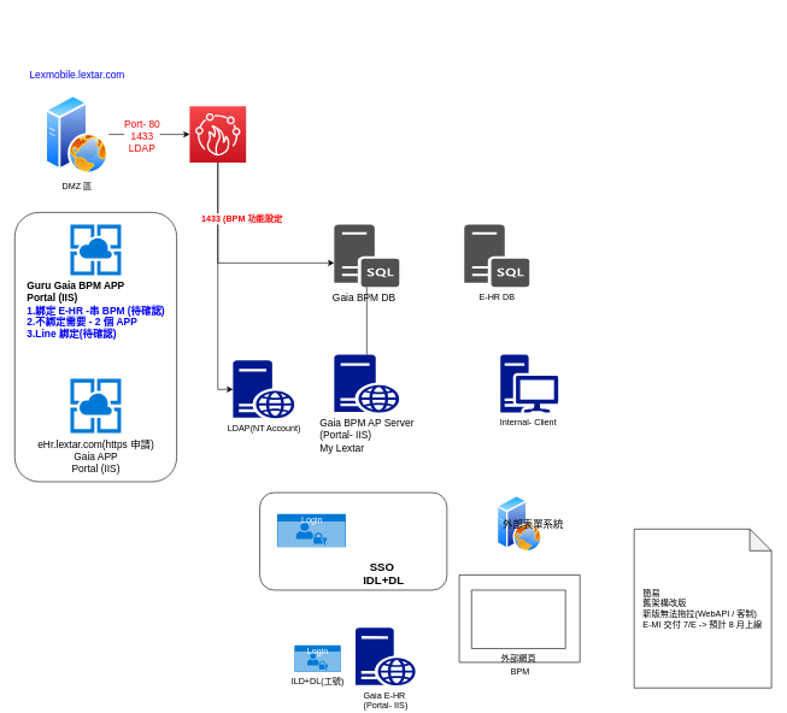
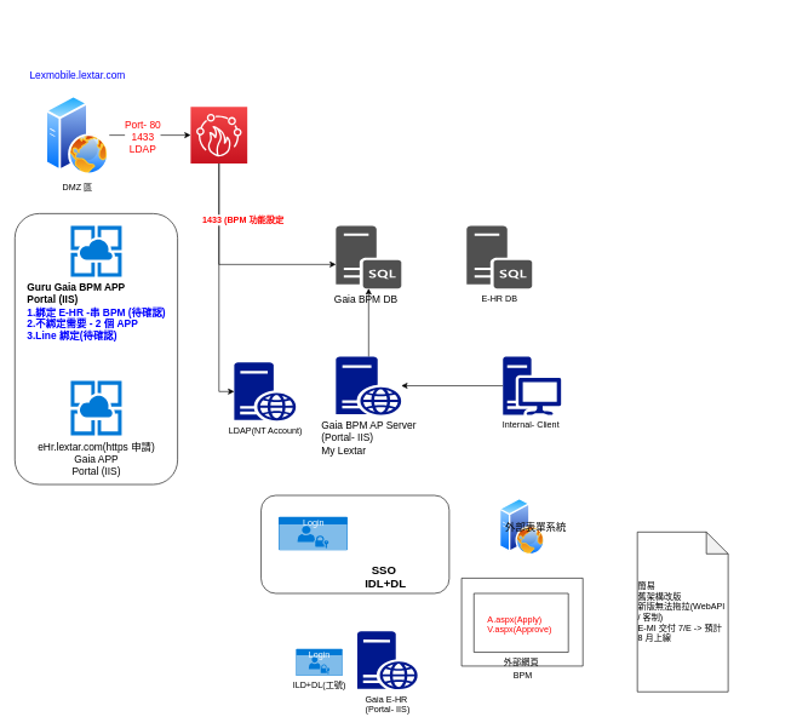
  <mxCell id="0" />
  <mxCell id="1" parent="0" />
  <mxCell id="2" style="edgeStyle=orthogonalEdgeStyle;rounded=0;orthogonalLoop=1;jettySize=auto;html=1;" edge="1" parent="1" source="4" target="8"><mxGeometry relative="1" as="geometry" /></mxCell>
  <mxCell id="3" value="&lt;font style=&quot;font-size: 14px&quot; color=&quot;#ff0000&quot;&gt;&lt;font style=&quot;font-size: 14px&quot;&gt;Port- 80&lt;br&gt;1433&lt;br&gt;&lt;/font&gt;LDAP&lt;/font&gt;&lt;br&gt;" style="text;html=1;resizable=0;points=[];align=center;verticalAlign=middle;labelBackgroundColor=#ffffff;" vertex="1" connectable="0" parent="2"><mxGeometry x="-0.196" y="-2" relative="1" as="geometry"><mxPoint as="offset" /></mxGeometry></mxCell>
  <mxCell id="4" value="DMZ 區" style="aspect=fixed;perimeter=ellipsePerimeter;html=1;align=center;shadow=0;dashed=0;spacingTop=3;image;image=img/lib/active_directory/web_server.svg;" vertex="1" parent="1"><mxGeometry x="62" y="130" width="88" height="110" as="geometry" /></mxCell>
  <mxCell id="5" style="edgeStyle=orthogonalEdgeStyle;rounded=0;orthogonalLoop=1;jettySize=auto;html=1;entryX=0;entryY=0.5;entryDx=0;entryDy=0;entryPerimeter=0;" edge="1" parent="1" source="8" target="11"><mxGeometry relative="1" as="geometry" /></mxCell>
  <mxCell id="6" style="edgeStyle=orthogonalEdgeStyle;rounded=0;orthogonalLoop=1;jettySize=auto;html=1;" edge="1" parent="1" source="8" target="14"><mxGeometry relative="1" as="geometry"><Array as="points"><mxPoint x="301" y="363" /></Array></mxGeometry></mxCell>
  <mxCell id="7" value="&lt;font color=&quot;#ff0000&quot;&gt;&lt;b&gt;1433 (BPM 功能設定&lt;br&gt;&lt;/b&gt;&lt;/font&gt;" style="text;html=1;resizable=0;points=[];align=center;verticalAlign=middle;labelBackgroundColor=#ffffff;" vertex="1" connectable="0" parent="6"><mxGeometry x="-0.073" y="43" relative="1" as="geometry"><mxPoint x="32.5" y="-19" as="offset" /></mxGeometry></mxCell>
  <mxCell id="8" value="" style="outlineConnect=0;fontColor=#232F3E;gradientColor=#F54749;gradientDirection=north;fillColor=#C7131F;strokeColor=#ffffff;dashed=0;verticalLabelPosition=bottom;verticalAlign=top;align=center;html=1;fontSize=12;fontStyle=0;aspect=fixed;shape=mxgraph.aws4.resourceIcon;resIcon=mxgraph.aws4.firewall_manager;" vertex="1" parent="1"><mxGeometry x="262" y="146" width="78" height="78" as="geometry" /></mxCell>
  <mxCell id="9" value="&lt;div style=&quot;text-align: left ; font-size: 14px&quot;&gt;&lt;font style=&quot;font-size: 14px&quot;&gt;&lt;b&gt;&lt;span&gt;Guru Gaia BPM APP&lt;/span&gt;&lt;br&gt;&lt;/b&gt;&lt;/font&gt;&lt;/div&gt;&lt;div style=&quot;text-align: left ; font-size: 14px&quot;&gt;&lt;span&gt;&lt;font style=&quot;font-size: 14px&quot;&gt;&lt;b&gt;Portal (IIS)&lt;/b&gt;&lt;/font&gt;&lt;/span&gt;&lt;/div&gt;&lt;div style=&quot;text-align: left ; font-size: 14px&quot;&gt;&lt;span&gt;&lt;font style=&quot;font-size: 14px&quot; color=&quot;#0000ff&quot;&gt;&lt;b&gt;1.綁定 E-HR -串 BPM (待確認)&lt;/b&gt;&lt;/font&gt;&lt;/span&gt;&lt;/div&gt;&lt;div style=&quot;text-align: left ; font-size: 14px&quot;&gt;&lt;span&gt;&lt;font style=&quot;font-size: 14px&quot; color=&quot;#0000ff&quot;&gt;&lt;b&gt;2.不綁定需要 - 2 個 APP&lt;/b&gt;&lt;/font&gt;&lt;/span&gt;&lt;/div&gt;&lt;div style=&quot;text-align: left ; font-size: 14px&quot;&gt;&lt;font style=&quot;font-size: 14px&quot; color=&quot;#0000ff&quot;&gt;&lt;b&gt;3.Line 綁定(待確認)&lt;/b&gt;&lt;/font&gt;&lt;/div&gt;" style="shadow=0;dashed=0;html=1;strokeColor=none;labelPosition=center;verticalLabelPosition=bottom;verticalAlign=top;align=center;shape=mxgraph.mscae.cloud.app_service;fillColor=#0079D6;pointerEvents=1;" vertex="1" parent="1"><mxGeometry x="97" y="310" width="70" height="70" as="geometry" /></mxCell>
  <mxCell id="10" value="&lt;font style=&quot;font-size: 14px&quot;&gt;eHr.lextar.com(https 申請)&lt;br&gt;Gaia APP&lt;br&gt;Portal (IIS)&lt;/font&gt;&lt;br&gt;" style="shadow=0;dashed=0;html=1;strokeColor=none;labelPosition=center;verticalLabelPosition=bottom;verticalAlign=top;align=center;shape=mxgraph.mscae.cloud.app_service;fillColor=#0079D6;pointerEvents=1;" vertex="1" parent="1"><mxGeometry x="97" y="523.5" width="70" height="75" as="geometry" /></mxCell>
  <mxCell id="11" value="LDAP(NT Account)" style="pointerEvents=1;shadow=0;dashed=0;html=1;strokeColor=none;labelPosition=center;verticalLabelPosition=bottom;verticalAlign=top;align=center;shape=mxgraph.mscae.enterprise.web_server;fillColor=#00188D;" vertex="1" parent="1"><mxGeometry x="322" y="498" width="85" height="80" as="geometry" /></mxCell>
- <mxCell id="12" style="edgeStyle=orthogonalEdgeStyle;rounded=0;orthogonalLoop=1;jettySize=auto;html=1;endArrow=none;" edge="1" parent="1" source="13" target="14"><mxGeometry relative="1" as="geometry" /></mxCell>
+ <mxCell id="12" style="edgeStyle=orthogonalEdgeStyle;rounded=0;orthogonalLoop=1;jettySize=auto;html=1;" edge="1" parent="1" source="13" target="14"><mxGeometry relative="1" as="geometry" /></mxCell>
  <mxCell id="13" value="&lt;div style=&quot;text-align: left ; font-size: 14px&quot;&gt;&lt;font style=&quot;font-size: 14px&quot;&gt;Gaia BPM AP Server&lt;/font&gt;&lt;/div&gt;&lt;div style=&quot;text-align: left ; font-size: 14px&quot;&gt;&lt;span&gt;&lt;font style=&quot;font-size: 14px&quot;&gt;(Portal- IIS)&lt;/font&gt;&lt;/span&gt;&lt;/div&gt;&lt;div style=&quot;text-align: left ; font-size: 14px&quot;&gt;&lt;font style=&quot;font-size: 14px&quot;&gt;My Lextar&lt;/font&gt;&lt;/div&gt;" style="pointerEvents=1;shadow=0;dashed=0;html=1;strokeColor=none;labelPosition=center;verticalLabelPosition=bottom;verticalAlign=top;align=center;shape=mxgraph.mscae.enterprise.web_server;fillColor=#00188D;" vertex="1" parent="1"><mxGeometry x="462" y="490" width="90" height="80" as="geometry" /></mxCell>
  <mxCell id="14" value="&lt;font style=&quot;font-size: 14px&quot;&gt;Gaia BPM DB&amp;nbsp;&amp;nbsp;&lt;/font&gt;" style="pointerEvents=1;shadow=0;dashed=0;html=1;strokeColor=none;fillColor=#505050;labelPosition=center;verticalLabelPosition=bottom;verticalAlign=top;outlineConnect=0;align=center;shape=mxgraph.office.servers.sql_server;" vertex="1" parent="1"><mxGeometry x="462" y="310" width="90" height="86" as="geometry" /></mxCell>
+ <mxCell id="15" style="edgeStyle=orthogonalEdgeStyle;rounded=0;orthogonalLoop=1;jettySize=auto;html=1;" edge="1" parent="1" source="16" target="13"><mxGeometry relative="1" as="geometry" /></mxCell>
  <mxCell id="16" value="Internal- Client&amp;nbsp;" style="pointerEvents=1;shadow=0;dashed=0;html=1;strokeColor=none;labelPosition=center;verticalLabelPosition=bottom;verticalAlign=top;align=center;shape=mxgraph.mscae.enterprise.workstation_client;fillColor=#00188D;" vertex="1" parent="1"><mxGeometry x="692" y="490" width="80" height="80" as="geometry" /></mxCell>
  <mxCell id="17" value="&lt;font style=&quot;font-size: 14px&quot; color=&quot;#0000ff&quot;&gt;Lexmobile.lextar.com&lt;/font&gt;" style="shape=image;html=1;verticalAlign=top;verticalLabelPosition=bottom;labelBackgroundColor=#ffffff;imageAspect=0;aspect=fixed;image=https://cdn3.iconfinder.com/data/icons/social-media-chamfered-corner/154/line-128.png" vertex="1" parent="1"><mxGeometry x="72" y="20" width="68" height="68" as="geometry" /></mxCell>
  <mxCell id="18" value="&lt;div style=&quot;text-align: left&quot;&gt;&lt;span&gt;Gaia E-HR&lt;/span&gt;&lt;/div&gt;&lt;div style=&quot;text-align: left&quot;&gt;&lt;span&gt;(Portal- IIS)&lt;/span&gt;&lt;/div&gt;" style="pointerEvents=1;shadow=0;dashed=0;html=1;strokeColor=none;labelPosition=center;verticalLabelPosition=bottom;verticalAlign=top;align=center;shape=mxgraph.mscae.enterprise.web_server;fillColor=#00188D;" vertex="1" parent="1"><mxGeometry x="491.5" y="868" width="83" height="80" as="geometry" /></mxCell>
  <mxCell id="19" value="E-HR DB" style="pointerEvents=1;shadow=0;dashed=0;html=1;strokeColor=none;fillColor=#505050;labelPosition=center;verticalLabelPosition=bottom;verticalAlign=top;outlineConnect=0;align=center;shape=mxgraph.office.servers.sql_server;" vertex="1" parent="1"><mxGeometry x="642" y="310" width="90" height="86" as="geometry" /></mxCell>
  <mxCell id="20" value="" style="aspect=fixed;perimeter=ellipsePerimeter;html=1;align=center;shadow=0;dashed=0;spacingTop=3;image;image=img/lib/active_directory/web_server.svg;" vertex="1" parent="1"><mxGeometry x="687" y="684.5" width="63" height="79" as="geometry" /></mxCell>
  <mxCell id="21" value="Login" style="html=1;strokeColor=none;fillColor=#0079D6;labelPosition=center;verticalLabelPosition=middle;verticalAlign=top;align=center;fontSize=12;outlineConnect=0;spacingTop=-6;fontColor=#FFFFFF;shape=mxgraph.sitemap.login;" vertex="1" parent="1"><mxGeometry x="383" y="710.5" width="95" height="46" as="geometry" /></mxCell>
  <mxCell id="22" value="&lt;font style=&quot;font-size: 14px&quot;&gt;外部表單系統&lt;/font&gt;" style="text;html=1;resizable=0;autosize=1;align=center;verticalAlign=middle;points=[];fillColor=none;strokeColor=none;rounded=0;" vertex="1" parent="1"><mxGeometry x="687" y="714" width="100" height="20" as="geometry" /></mxCell>
  <mxCell id="23" value="ILD+DL(工號)" style="text;html=1;resizable=0;autosize=1;align=center;verticalAlign=middle;points=[];fillColor=none;strokeColor=none;rounded=0;" vertex="1" parent="1"><mxGeometry x="394" y="931.5" width="90" height="20" as="geometry" /></mxCell>
  <mxCell id="24" value="Login" style="html=1;strokeColor=none;fillColor=#0079D6;labelPosition=center;verticalLabelPosition=middle;verticalAlign=top;align=center;fontSize=12;outlineConnect=0;spacingTop=-6;fontColor=#FFFFFF;shape=mxgraph.sitemap.login;" vertex="1" parent="1"><mxGeometry x="407" y="892.5" width="64" height="37" as="geometry" /></mxCell>
- <mxCell id="25" value="&lt;div style=&quot;text-align: left&quot;&gt;簡易&lt;br&gt;舊架構改版&lt;br&gt;新版無法拖拉(WebAPI / 客制)&lt;br&gt;E-MI 交付 7/E -&amp;gt; 預計 8 月上線&lt;/div&gt;" style="shape=note;whiteSpace=wrap;html=1;backgroundOutline=1;darkOpacity=0.05;" vertex="1" parent="1"><mxGeometry x="877" y="731.5" width="190" height="220" as="geometry" /></mxCell>
+ <mxCell id="25" value="&lt;div style=&quot;text-align: left&quot;&gt;簡易&lt;br&gt;舊架構改版&lt;br&gt;新版無法拖拉(WebAPI / 客制)&lt;br&gt;E-MI 交付 7/E -&amp;gt; 預計 8 月上線&lt;/div&gt;" style="shape=note;whiteSpace=wrap;html=1;backgroundOutline=1;darkOpacity=0.05;" vertex="1" parent="1"><mxGeometry x="877" y="731.5" width="125" height="220" as="geometry" /></mxCell>
  <mxCell id="26" value="&lt;b style=&quot;font-size: 16px&quot;&gt;SSO&amp;nbsp;&lt;br&gt;IDL+DL&lt;/b&gt;" style="shape=image;html=1;verticalAlign=top;verticalLabelPosition=bottom;labelBackgroundColor=#ffffff;imageAspect=0;aspect=fixed;image=https://cdn0.iconfinder.com/data/icons/basic-web-ui-elements/295/visualization-128.png;fillColor=#FF0000;" vertex="1" parent="1"><mxGeometry x="496" y="699.5" width="68" height="68" as="geometry" /></mxCell>
  <mxCell id="27" value="" style="rounded=1;whiteSpace=wrap;html=1;fillColor=none;" vertex="1" parent="1"><mxGeometry x="20" y="293" width="224" height="373" as="geometry" /></mxCell>
  <mxCell id="28" value="" style="rounded=1;whiteSpace=wrap;html=1;fillColor=none;" vertex="1" parent="1"><mxGeometry x="359" y="681" width="259" height="135" as="geometry" /></mxCell>
  <mxCell id="29" value="" style="group" vertex="1" connectable="0" parent="1"><mxGeometry x="635" y="795" width="167" height="121" as="geometry" /></mxCell>
  <mxCell id="30" value="BPM" style="verticalLabelPosition=bottom;verticalAlign=top;html=1;shape=mxgraph.basic.rect;fillColor=#ffffff;fillColor2=none;strokeColor=#000000;strokeWidth=1;size=20;indent=5;" vertex="1" parent="29"><mxGeometry width="167" height="121" as="geometry" /></mxCell>
  <mxCell id="31" value="外部網頁" style="verticalLabelPosition=bottom;verticalAlign=top;html=1;shape=mxgraph.basic.rect;fillColor=#ffffff;fillColor2=none;strokeColor=#000000;strokeWidth=1;size=20;indent=5;" vertex="1" parent="29"><mxGeometry x="17" y="21" width="130" height="81" as="geometry" /></mxCell>
+ <mxCell id="32" value="&lt;span&gt;&lt;font color=&quot;#ff0000&quot;&gt;A.aspx(Apply)&lt;br&gt;V.aspx(Approve)&lt;/font&gt;&lt;/span&gt;" style="text;html=1;resizable=0;points=[];autosize=1;align=left;verticalAlign=top;spacingTop=-4;" vertex="1" parent="29"><mxGeometry x="33.5" y="46.5" width="100" height="30" as="geometry" /></mxCell>
